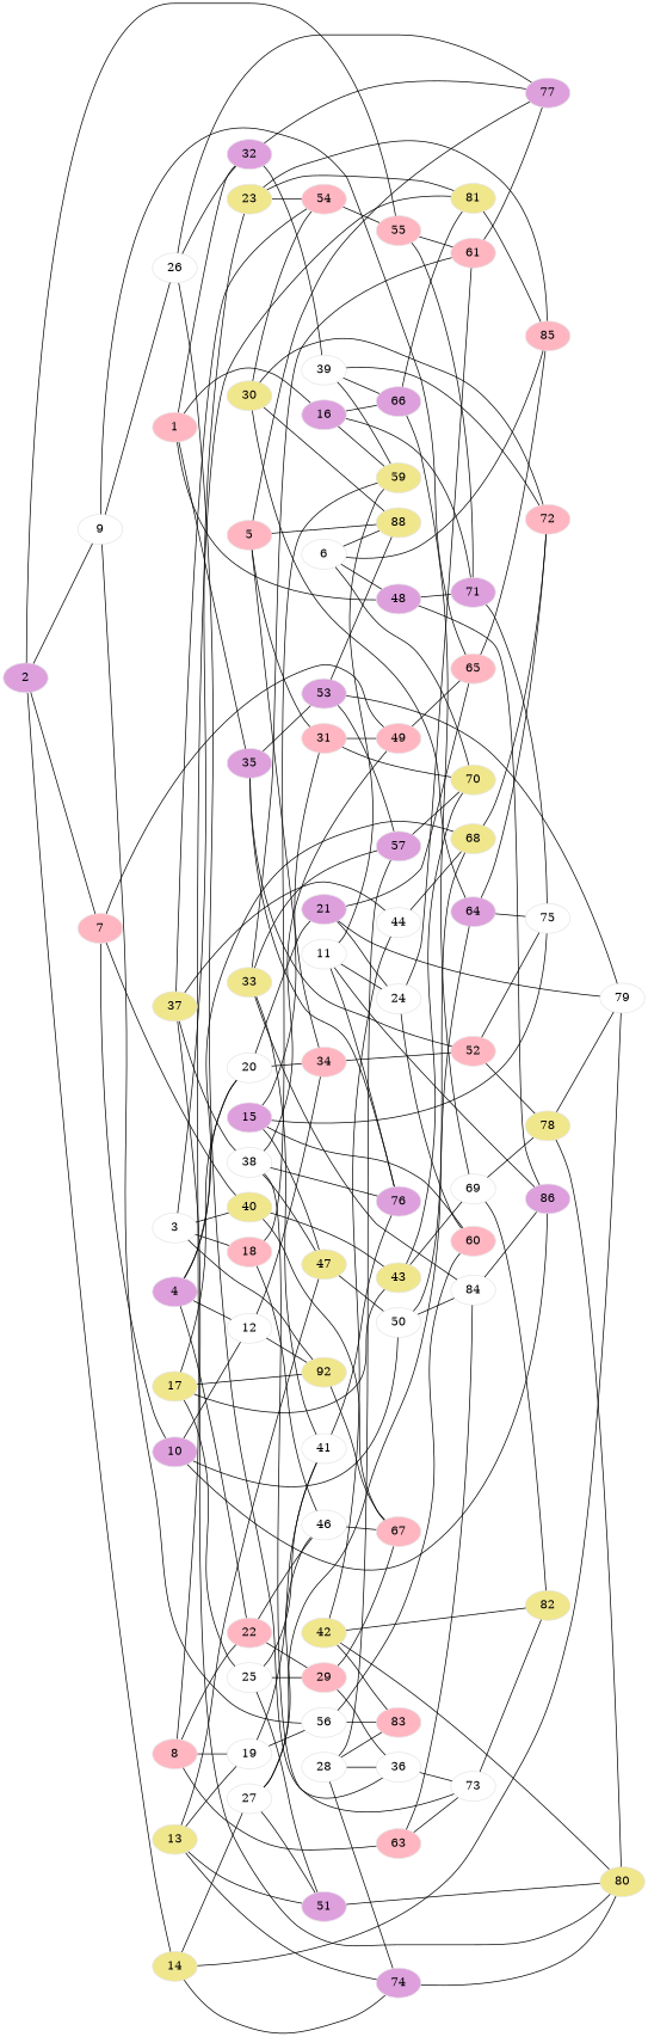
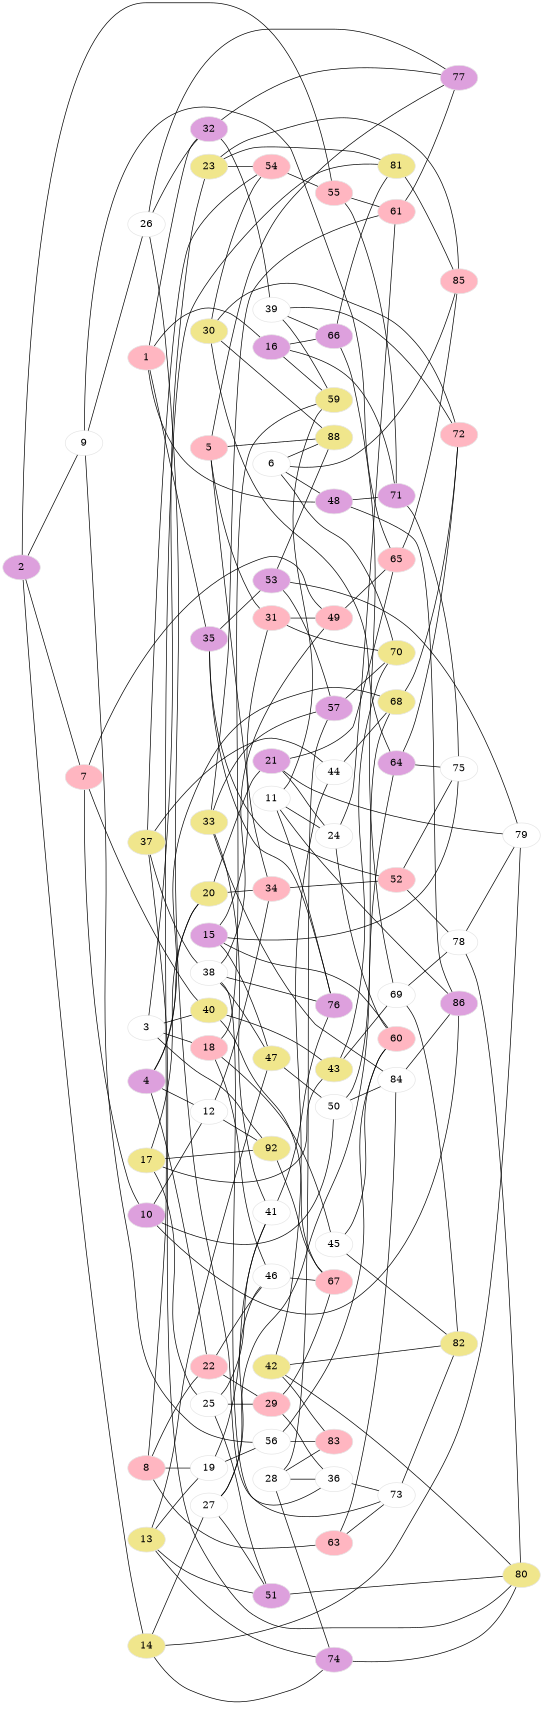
  graph {
    rankdir=LR
    node [color=gray90 fillcolor=white style=filled]
    1 [fillcolor=lightpink]
    16 [fillcolor=plum]
    32 [fillcolor=plum]
    35 [fillcolor=plum]
    48 [fillcolor=plum]
    59 [fillcolor=khaki]
    66 [fillcolor=plum]
    71 [fillcolor=plum]
    77 [fillcolor=plum]
    39
    76 [fillcolor=plum]
    52 [fillcolor=lightpink]
    53 [fillcolor=plum]
    86 [fillcolor=plum]
    2 [fillcolor=plum]
    7 [fillcolor=lightpink]
    9
    14 [fillcolor=khaki]
    55 [fillcolor=lightpink]
    40 [fillcolor=khaki]
    10 [fillcolor=plum]
    49 [fillcolor=lightpink]
    26
    56
    65 [fillcolor=lightpink]
    74 [fillcolor=plum]
    27
    79
    61 [fillcolor=lightpink]
    18 [fillcolor=lightpink]
    3
    23 [fillcolor=khaki]
    n33 [fillcolor=khaki label=92]
+   45
    46
    85 [fillcolor=lightpink]
    81 [fillcolor=khaki]
    54 [fillcolor=lightpink]
    43 [fillcolor=khaki]
    67 [fillcolor=lightpink]
    4 [fillcolor=plum]
    12
-   20
+   20 [fillcolor=khaki]
    22 [fillcolor=lightpink]
    68 [fillcolor=khaki]
    34 [fillcolor=lightpink]
    21 [fillcolor=plum]
    29 [fillcolor=lightpink]
    72 [fillcolor=lightpink]
    5 [fillcolor=lightpink]
    31 [fillcolor=lightpink]
    n52 [fillcolor=khaki label=88]
    70 [fillcolor=khaki]
    6
    50
    8 [fillcolor=lightpink]
    19
    63 [fillcolor=lightpink]
    41
    84
    73
    36
    60 [fillcolor=lightpink]
    83 [fillcolor=lightpink]
    11
    24
    13 [fillcolor=khaki]
    47 [fillcolor=khaki]
    51 [fillcolor=plum]
    80 [fillcolor=khaki]
    64 [fillcolor=plum]
    15 [fillcolor=plum]
    75
    69
    17 [fillcolor=khaki]
    25
    82 [fillcolor=khaki]
    28
    57 [fillcolor=plum]
    30 [fillcolor=khaki]
    33 [fillcolor=khaki]
-   78 [fillcolor=khaki]
+   78
    37 [fillcolor=khaki]
    38
    44
    42 [fillcolor=khaki]
    1 -- 16
    1 -- 32
    1 -- 35
    1 -- 48
    16 -- 59
    16 -- 66
    16 -- 71
    32 -- 77
    32 -- 39
    35 -- 76
    35 -- 52
    35 -- 53
    48 -- 71
    48 -- 86
    66 -- 81
    66 -- 69
    71 -- 75
    39 -- 59
    39 -- 66
    39 -- 72
    52 -- 75
    52 -- 78
    53 -- 79
    53 -- n52
    53 -- 57
    2 -- 7
    2 -- 9
    2 -- 14
    2 -- 55
    7 -- 40
    7 -- 10
    7 -- 49
    9 -- 26
    9 -- 56
    9 -- 65
    14 -- 74
    14 -- 27
    14 -- 79
    55 -- 71
    55 -- 61
    40 -- 43
    40 -- 67
    10 -- 86
    10 -- 12
    10 -- 50
    49 -- 65
    26 -- 32
    26 -- 77
    26 -- 36
    56 -- 60
    56 -- 83
    65 -- 85
    74 -- 80
    27 -- 46
    27 -- 51
    27 -- 64
    61 -- 77
    18 -- 59
+   18 -- 45
    18 -- 46
    3 -- 40
    3 -- 18
    3 -- 23
    3 -- n33
    23 -- 85
    23 -- 81
    23 -- 54
    n33 -- 67
+   45 -- 60
+   45 -- 82
    46 -- 67
    81 -- 85
    54 -- 55
    43 -- 70
    43 -- 69
    4 -- 12
    4 -- 20
    4 -- 22
    4 -- 68
    12 -- n33
    12 -- 34
    20 -- 34
    20 -- 21
    22 -- 46
    22 -- 29
    68 -- 72
    34 -- 52
    21 -- 65
    21 -- 79
    21 -- 24
    29 -- 67
    29 -- 36
    5 -- 77
    5 -- 34
    5 -- 31
    5 -- n52
    31 -- 49
    31 -- 70
    6 -- 48
    6 -- 85
    6 -- n52
    6 -- 70
    50 -- 68
    50 -- 84
    8 -- 81
    8 -- 22
    8 -- 19
    8 -- 63
    19 -- 56
    19 -- 41
    63 -- 84
    63 -- 73
    41 -- 76
    84 -- 86
    73 -- 82
    36 -- 73
    11 -- 59
    11 -- 76
    11 -- 86
    11 -- 24
    24 -- 61
    24 -- 60
    13 -- 74
    13 -- 19
    13 -- 47
    13 -- 51
    47 -- 50
    51 -- 80
    64 -- 72
    64 -- 75
    15 -- 31
    15 -- 60
    15 -- 47
    15 -- 75
    69 -- 82
    69 -- 78
    17 -- n33
    17 -- 43
    17 -- 20
    17 -- 25
    25 -- 29
    25 -- 41
    25 -- 51
    28 -- 74
    28 -- 36
    28 -- 83
    28 -- 57
    57 -- 70
    30 -- 54
    30 -- 72
    30 -- n52
    30 -- 64
    33 -- 61
    33 -- 41
    33 -- 84
    33 -- 57
    78 -- 79
    78 -- 80
    37 -- 54
    37 -- 80
    37 -- 38
    37 -- 44
    38 -- 76
    38 -- 49
    38 -- 73
    38 -- 47
    44 -- 68
    42 -- 83
    42 -- 80
    42 -- 82
    42 -- 44
  }
